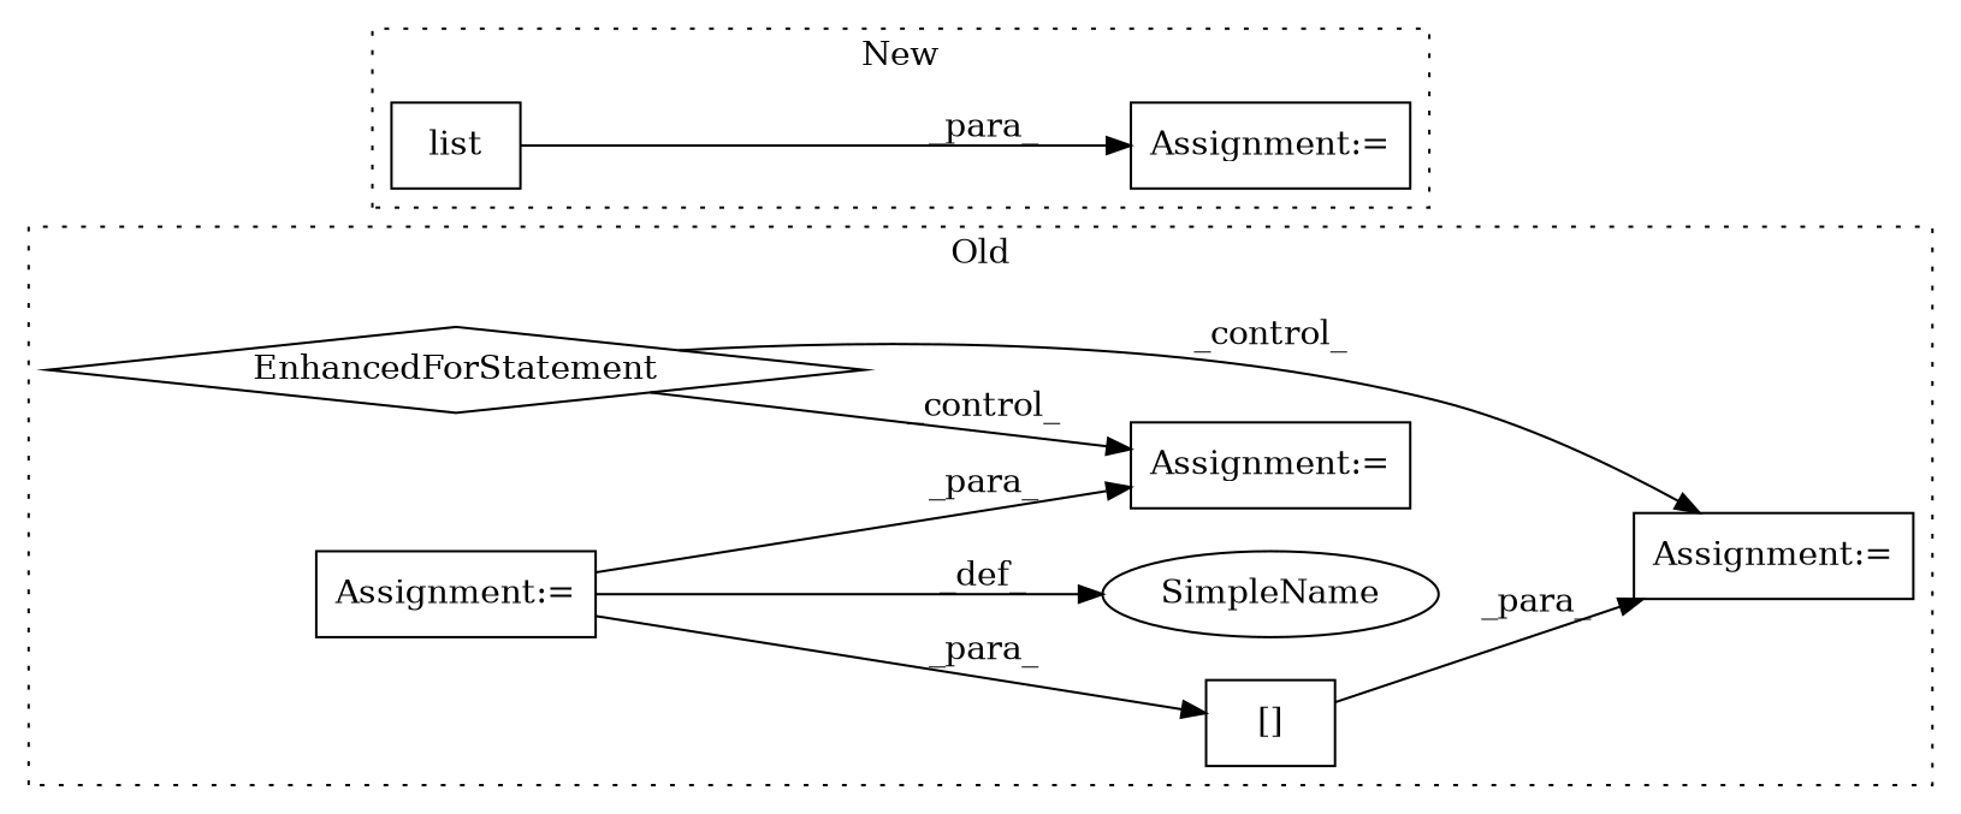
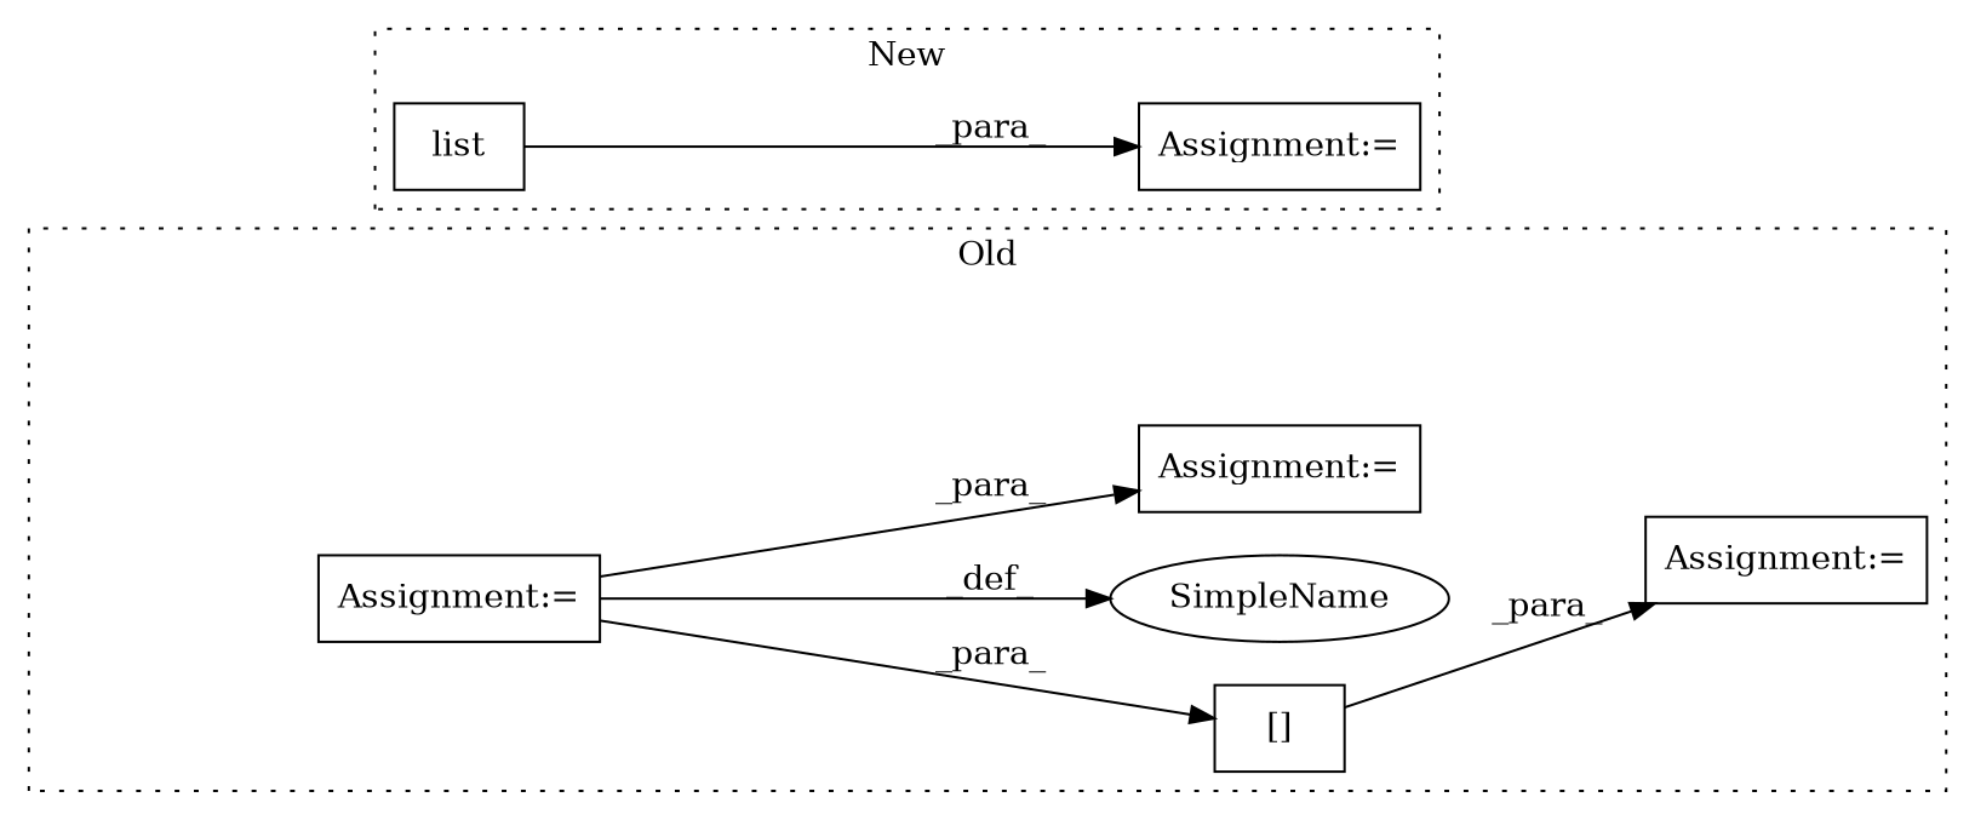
  digraph {
    rankdir=LR
    node [a=7 l=1 s="13114,13226" shape=box]
-   n1 [a=70 l="53,2" label=EnhancedForStatement shape=diamond]
    n2 [l="53,2" label="Assignment:="]
    n3 [label="Assignment:=" s=13400]
    n4 [a=42 l=13 label=SimpleName s=13171 shape=ellipse]
    n5 [label="Assignment:=" s=13353]
    n6 [a=2 l="8,1" label="[]" s="13401,13447"]
    n7 [a=32 l="5,1" label=list s="12900,13022"]
    n8 [label="Assignment:=" s=12899]
    subgraph cluster_1 {
      label=Old
      style=dotted
-     n1
      n2
      n3
      n4
      n5
      n6
    }
    subgraph cluster_2 {
      label=New
      style=dotted
      n7
      n8
    }
-   n1 -> n3 [label=_control_]
-   n1 -> n5 [label=_control_]
    n2 -> n4 [label=_def_]
    n2 -> n5 [label=_para_]
    n2 -> n6 [label=_para_]
    n6 -> n3 [label=_para_]
    n7 -> n8 [label=_para_]
  }
